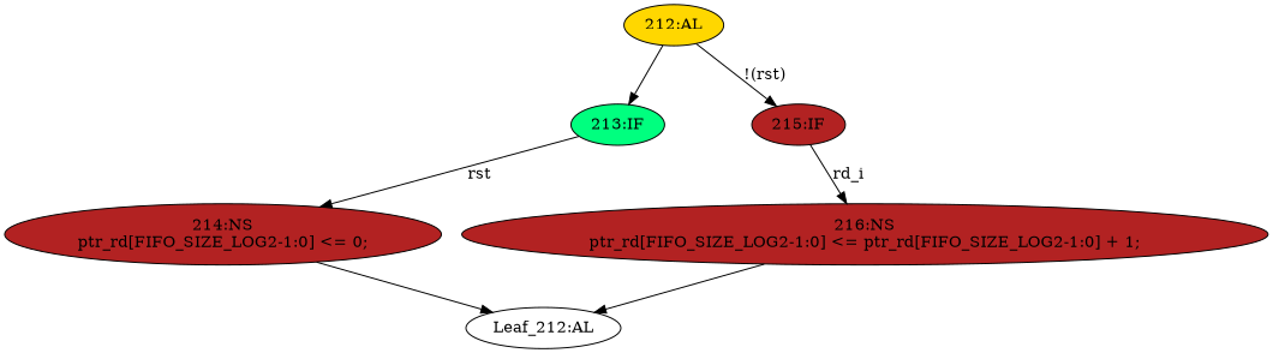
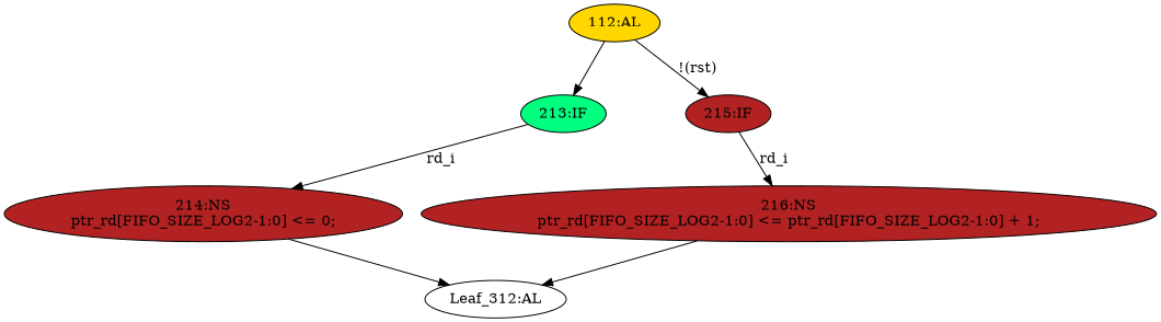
  strict digraph {
    node [fillcolor=firebrick statements="[]" style=filled typ=IfStatement]
    edge [cond="[]" lineno=None]
-   n1 [def_var="['ptr_rd']" label="Leaf_212:AL" fillcolor="" statements="" style="" typ=""]
-   n2 [ast="<pyverilog.vparser.ast.Always object at 0x7f35d5db52d0>" clk_sens=True fillcolor=gold label="212:AL" sens="['clk', 'rst']" typ=Always use_var="['rst', 'ptr_rd', 'rd_i']"]
+   n1 [def_var="['ptr_rd']" label="Leaf_312:AL" fillcolor="" statements="" style="" typ=""]
+   n2 [ast="<pyverilog.vparser.ast.Always object at 0x7f35d5db52d0>" clk_sens=True fillcolor=gold label="112:AL" sens="['clk', 'rst']" typ=Always use_var="['rst', 'ptr_rd', 'rd_i']"]
    n3 [ast="<pyverilog.vparser.ast.IfStatement object at 0x7f35d5db5d50>" fillcolor=springgreen label="213:IF"]
    n4 [ast="<pyverilog.vparser.ast.IfStatement object at 0x7f35d5db5dd0>" label="215:IF"]
    n5 [ast="<pyverilog.vparser.ast.NonblockingSubstitution object at 0x7f35d5da33d0>" label="214:NS\nptr_rd[FIFO_SIZE_LOG2-1:0] <= 0;" statements="[<pyverilog.vparser.ast.NonblockingSubstitution object at 0x7f35d5da33d0>]" typ=NonblockingSubstitution]
    n6 [ast="<pyverilog.vparser.ast.NonblockingSubstitution object at 0x7f35d5db5e50>" label="216:NS\nptr_rd[FIFO_SIZE_LOG2-1:0] <= ptr_rd[FIFO_SIZE_LOG2-1:0] + 1;" statements="[<pyverilog.vparser.ast.NonblockingSubstitution object at 0x7f35d5db5e50>]" typ=NonblockingSubstitution]
    n2 -> n3
    n2 -> n4 [cond="['rst']" label="!(rst)" lineno=213]
-   n3 -> n5 [cond="['rst']" label=rst lineno=213]
+   n3 -> n5 [cond="['rst']" label=rd_i lineno=213]
    n4 -> n6 [cond="['rd_i']" label=rd_i lineno=215]
    n5 -> n1
    n6 -> n1
  }
